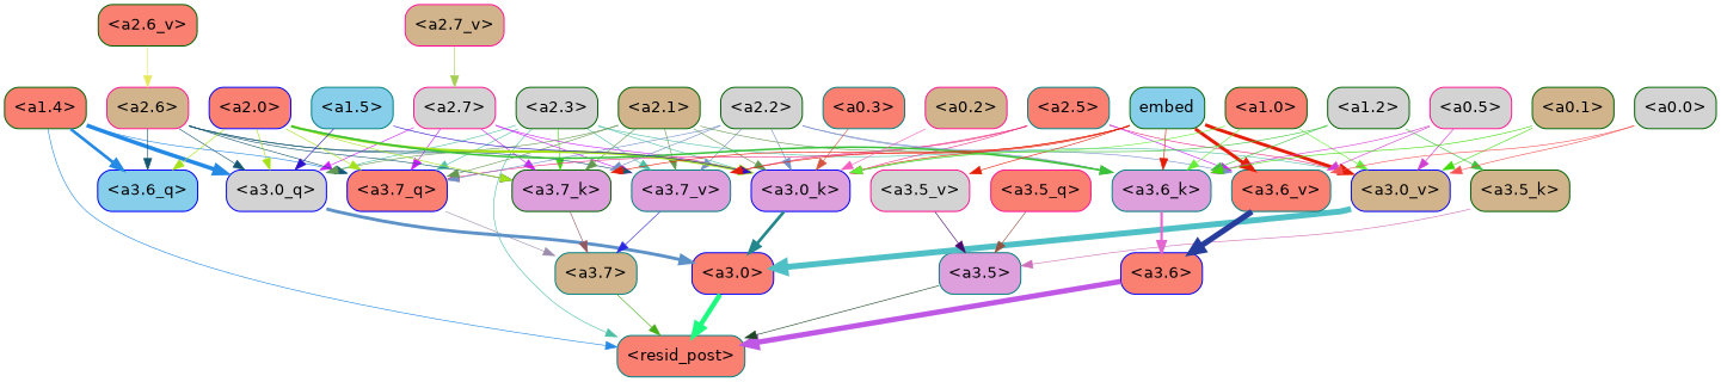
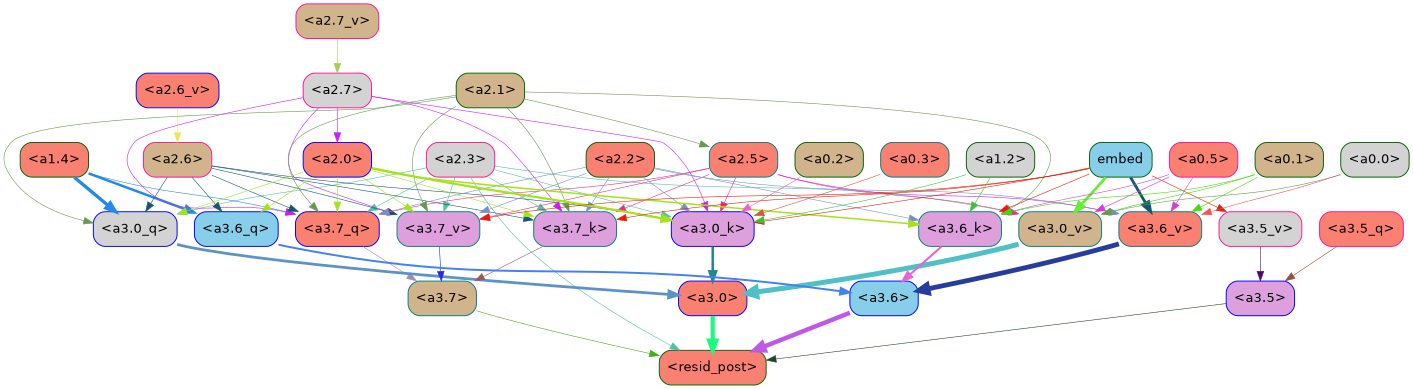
  strict digraph {
    splines=true
    node [color=darkgreen fillcolor=salmon fontname=Helvetica shape=box style="filled, rounded"]
    edge [color="#4ec0a6" penwidth=0.6]
    "<a3.7>" [color=teal fillcolor=tan]
-   "<resid_post>" [color=teal]
-   "<a3.6>" [color=blue]
-   "<a3.5>" [color=teal fillcolor=plum]
+   "<resid_post>"
+   "<a3.6>" [color=blue fillcolor=skyblue]
+   "<a3.5>" [color=blue fillcolor=plum]
    "<a3.0>" [color=blue]
-   "<a2.3>" [fillcolor=lightgrey]
+   "<a2.3>" [color=deeppink fillcolor=lightgrey]
    "<a3.7_q>" [color=blue]
    "<a3.0_q>" [color=blue fillcolor=lightgrey]
-   "<a3.7_k>" [fillcolor=plum]
+   "<a3.7_k>" [color=teal fillcolor=plum]
    "<a3.0_k>" [color=blue fillcolor=plum]
    "<a3.7_v>" [color=teal fillcolor=plum]
-   "<a3.0_v>" [color=blue fillcolor=tan]
+   "<a3.0_v>" [color=teal fillcolor=tan]
    "<a1.4>"
    "<a3.6_q>" [color=blue fillcolor=skyblue]
    "<a3.5_q>" [color=deeppink]
    "<a3.6_k>" [color=teal fillcolor=plum]
-   "<a3.5_k>" [fillcolor=tan]
    "<a3.6_v>" [color=teal]
    "<a3.5_v>" [color=deeppink fillcolor=lightgrey]
    "<a2.7>" [color=deeppink fillcolor=lightgrey]
    "<a2.6>" [color=deeppink fillcolor=tan]
    "<a2.5>" [color=teal]
-   "<a2.2>" [fillcolor=lightgrey]
+   "<a2.2>"
    "<a2.1>" [fillcolor=tan]
    "<a2.0>" [color=blue]
-   "<a1.5>" [color=teal fillcolor=skyblue]
    embed [fillcolor=skyblue]
    "<a1.2>" [fillcolor=lightgrey]
-   "<a1.0>"
-   "<a0.5>" [color=deeppink fillcolor=lightgrey]
+   "<a0.5>" [color=deeppink]
    "<a0.1>" [fillcolor=tan]
    "<a0.3>" [color=teal]
-   "<a0.2>" [color=deeppink fillcolor=tan]
+   "<a0.2>" [fillcolor=tan]
    "<a0.0>" [fillcolor=lightgrey]
    "<a2.7_v>" [color=deeppink fillcolor=tan]
-   "<a2.6_v>"
+   "<a2.6_v>" [color=blue]
    "<a3.7>" -> "<resid_post>" [color="#44ae17"]
    "<a3.6>" -> "<resid_post>" [color="#c058e6" penwidth=4.6696330308914185]
    "<a3.5>" -> "<resid_post>" [color="#1c4924"]
    "<a3.0>" -> "<resid_post>" [color="#1bfb7f" penwidth=4.282557368278503]
    "<a2.3>" -> "<resid_post>"
    "<a2.3>" -> "<a3.7_q>"
    "<a2.3>" -> "<a3.0_q>"
-   "<a2.3>" -> "<a3.7_k>" [color="#41db0b"]
+   "<a2.3>" -> "<a3.7_k>"
    "<a2.3>" -> "<a3.0_k>"
    "<a2.3>" -> "<a3.7_v>"
    "<a2.3>" -> "<a3.0_v>"
    "<a3.7_q>" -> "<a3.7>" [color="#9d8eae"]
    "<a3.0_q>" -> "<a3.0>" [color="#5c92c7" penwidth=2.8638100624084473]
    "<a3.7_k>" -> "<a3.7>" [color="#945860"]
    "<a3.0_k>" -> "<a3.0>" [color="#22888d" penwidth=2.6274144649505615]
    "<a3.7_v>" -> "<a3.7>" [color="#2b27e5"]
    "<a3.0_v>" -> "<a3.0>" [color="#4fc0c5" penwidth=5.188832879066467]
-   "<a1.4>" -> "<resid_post>" [color="#258ae6"]
    "<a1.4>" -> "<a3.7_q>" [color="#258ae6"]
    "<a1.4>" -> "<a3.0_q>" [color="#258ae6" penwidth=3.4971605762839317]
    "<a1.4>" -> "<a3.6_q>" [color="#258ae6" penwidth=2.6073555648326874]
+   "<a3.6_q>" -> "<a3.6>" [color="#4281f2" penwidth=2.03758105635643]
    "<a3.5_q>" -> "<a3.5>" [color="#965240"]
    "<a3.6_k>" -> "<a3.6>" [color="#e666d1" penwidth=2.174198240041733]
-   "<a3.5_k>" -> "<a3.5>" [color="#ce70bb"]
    "<a3.6_v>" -> "<a3.6>" [color="#263d9d" penwidth=5.002329230308533]
    "<a3.5_v>" -> "<a3.5>" [color="#4a086f"]
    "<a2.7>" -> "<a3.7_q>" [color="#cd1bff"]
-   "<a2.7>" -> "<a3.0_q>" [color="#cd1bff"]
+   "<a2.7>" -> "<a2.0>" [color="#cd1bff"]
    "<a2.7>" -> "<a3.7_k>" [color="#cd1bff"]
    "<a2.7>" -> "<a3.0_k>" [color="#cd1bff"]
    "<a2.7>" -> "<a3.7_v>" [color="#cd1bff"]
    "<a2.6>" -> "<a3.7_q>" [color="#145772"]
    "<a2.6>" -> "<a3.0_q>" [color="#145772"]
    "<a2.6>" -> "<a3.7_k>" [color="#145772"]
    "<a2.6>" -> "<a3.0_k>" [color="#145772"]
    "<a2.6>" -> "<a3.7_v>" [color="#145772"]
    "<a2.6>" -> "<a3.6_q>" [color="#145772"]
    "<a2.5>" -> "<a3.7_q>" [color="#ed2c82"]
+   "<a2.5>" -> "<a3.7_k>" [color="#ed2c82"]
    "<a2.5>" -> "<a3.0_k>" [color="#ed2c82"]
    "<a2.5>" -> "<a3.7_v>" [color="#ed2c82"]
    "<a2.5>" -> "<a3.0_v>" [color="#ed2c82"]
    "<a2.5>" -> "<a3.6_v>" [color="#cd1bff"]
    "<a2.2>" -> "<a3.7_q>" [color="#7590c7"]
    "<a2.2>" -> "<a3.7_k>" [color="#7590c7"]
    "<a2.2>" -> "<a3.0_k>" [color="#7590c7"]
    "<a2.2>" -> "<a3.7_v>" [color="#7590c7"]
    "<a2.2>" -> "<a3.6_k>" [color="#7590c7"]
    "<a2.2>" -> "<a3.6_v>" [color="#7590c7"]
    "<a2.1>" -> "<a3.7_q>" [color="#659951"]
    "<a2.1>" -> "<a3.0_q>" [color="#659951"]
    "<a2.1>" -> "<a3.7_k>" [color="#659951"]
-   "<a2.1>" -> "<a3.0_k>" [color="#659951"]
+   "<a2.1>" -> "<a2.5>" [color="#659951"]
    "<a2.1>" -> "<a3.7_v>" [color="#659951"]
    "<a2.1>" -> "<a3.6_k>" [color="#659951"]
    "<a2.0>" -> "<a3.7_q>" [color="#a4e21a"]
    "<a2.0>" -> "<a3.0_q>" [color="#a4e21a"]
    "<a2.0>" -> "<a3.7_k>" [color="#a4e21a"]
    "<a2.0>" -> "<a3.0_k>" [color="#a4e21a" penwidth=2.270527422428131]
+   "<a2.0>" -> "<a3.7_v>" [color="#a4e21a"]
    "<a2.0>" -> "<a3.6_q>" [color="#a4e21a"]
-   "<a2.0>" -> "<a3.6_k>" [color="#3ac23b" penwidth=1.5568191409111023]
-   "<a1.5>" -> "<a3.0_q>" [color="#2e10cc"]
-   "<a1.5>" -> "<a3.0_k>" [color="#2e10cc"]
+   "<a2.0>" -> "<a3.6_k>" [color="#a4e21a" penwidth=1.5568191409111023]
    embed -> "<a3.7_k>" [color="#e71c05"]
    embed -> "<a3.0_k>" [color="#e71c05"]
    embed -> "<a3.7_v>" [color="#e71c05"]
-   embed -> "<a3.0_v>" [color="#e71c05" penwidth=2.8686431646347046]
+   embed -> "<a3.0_v>" [color="#64ee36" penwidth=2.8686431646347046]
    embed -> "<a3.6_k>" [color="#e71c05"]
-   embed -> "<a3.6_v>" [color="#e71c05" penwidth=2.9588699340820312]
+   embed -> "<a3.6_v>" [color="#145772" penwidth=2.9588699340820312]
    embed -> "<a3.5_v>" [color="#e71c05"]
    "<a1.2>" -> "<a3.0_k>" [color="#3ac23b"]
    "<a1.2>" -> "<a3.6_k>" [color="#3ac23b"]
-   "<a1.2>" -> "<a3.5_k>" [color="#3ac23b"]
-   "<a1.0>" -> "<a3.0_k>" [color="#64ee36"]
-   "<a1.0>" -> "<a3.0_v>" [color="#64ee36"]
-   "<a1.0>" -> "<a3.6_k>" [color="#64ee36"]
    "<a0.5>" -> "<a3.0_v>" [color="#d33fd2" penwidth=0.6421224474906921]
    "<a0.5>" -> "<a3.6_k>" [color="#d33fd2"]
    "<a0.5>" -> "<a3.6_v>" [color="#d33fd2"]
    "<a0.1>" -> "<a3.0_v>" [color="#41db0b"]
    "<a0.1>" -> "<a3.6_k>" [color="#41db0b"]
+   "<a0.1>" -> "<a3.6_v>" [color="#41db0b"]
    "<a0.3>" -> "<a3.0_k>" [color="#d75641"]
    "<a0.2>" -> "<a3.0_k>" [color="#f55dbe"]
-   "<a0.0>" -> "<a3.0_v>" [color="#f65355"]
+   "<a0.0>" -> "<a3.0_v>" [color="#659951"]
    "<a0.0>" -> "<a3.6_v>" [color="#f65355"]
    "<a2.7_v>" -> "<a2.7>" [color="#a4cf52"]
    "<a2.6_v>" -> "<a2.6>" [color="#e7e85d"]
  }
